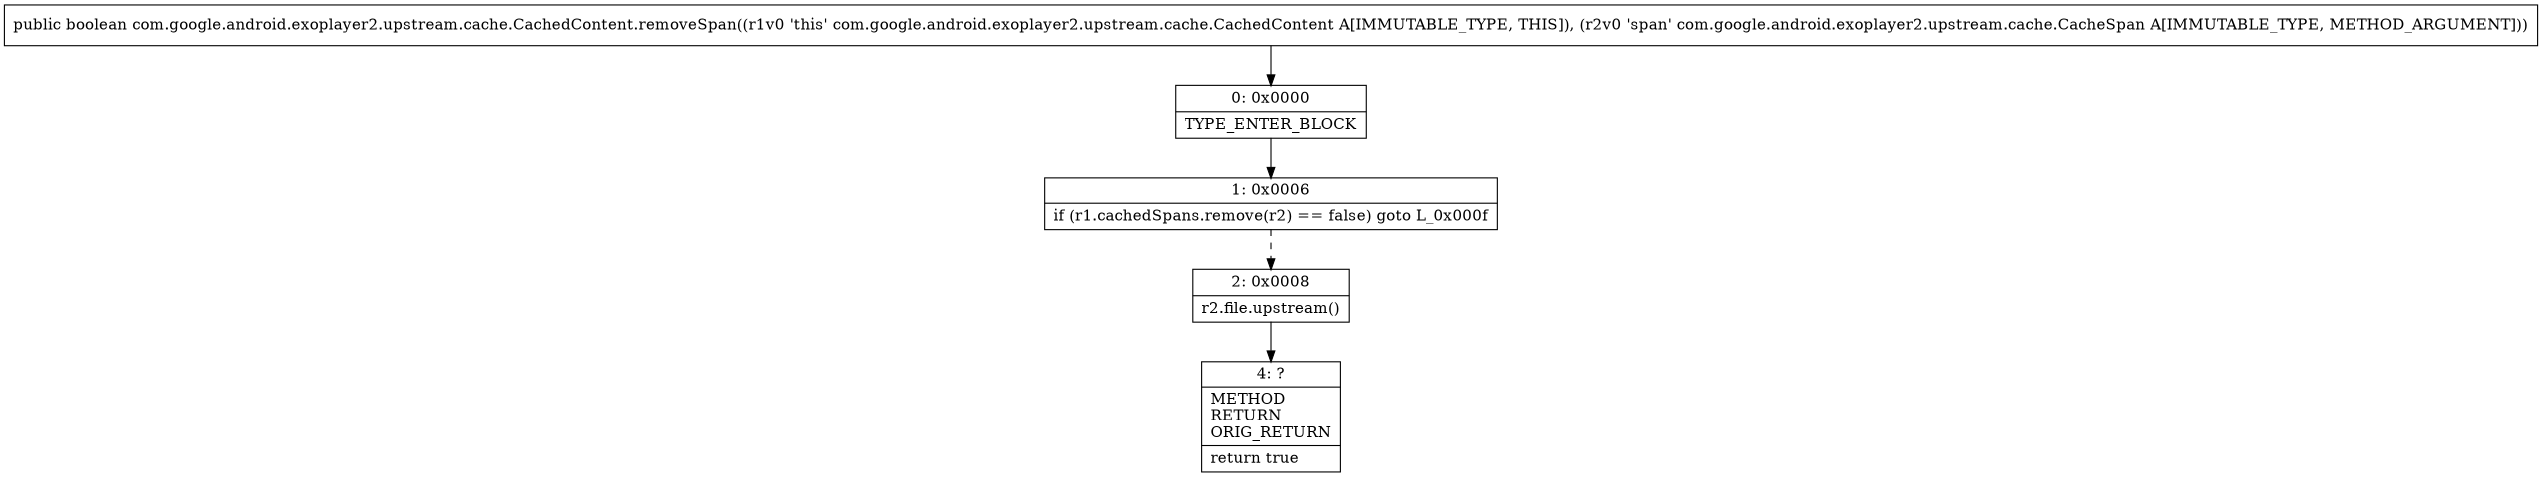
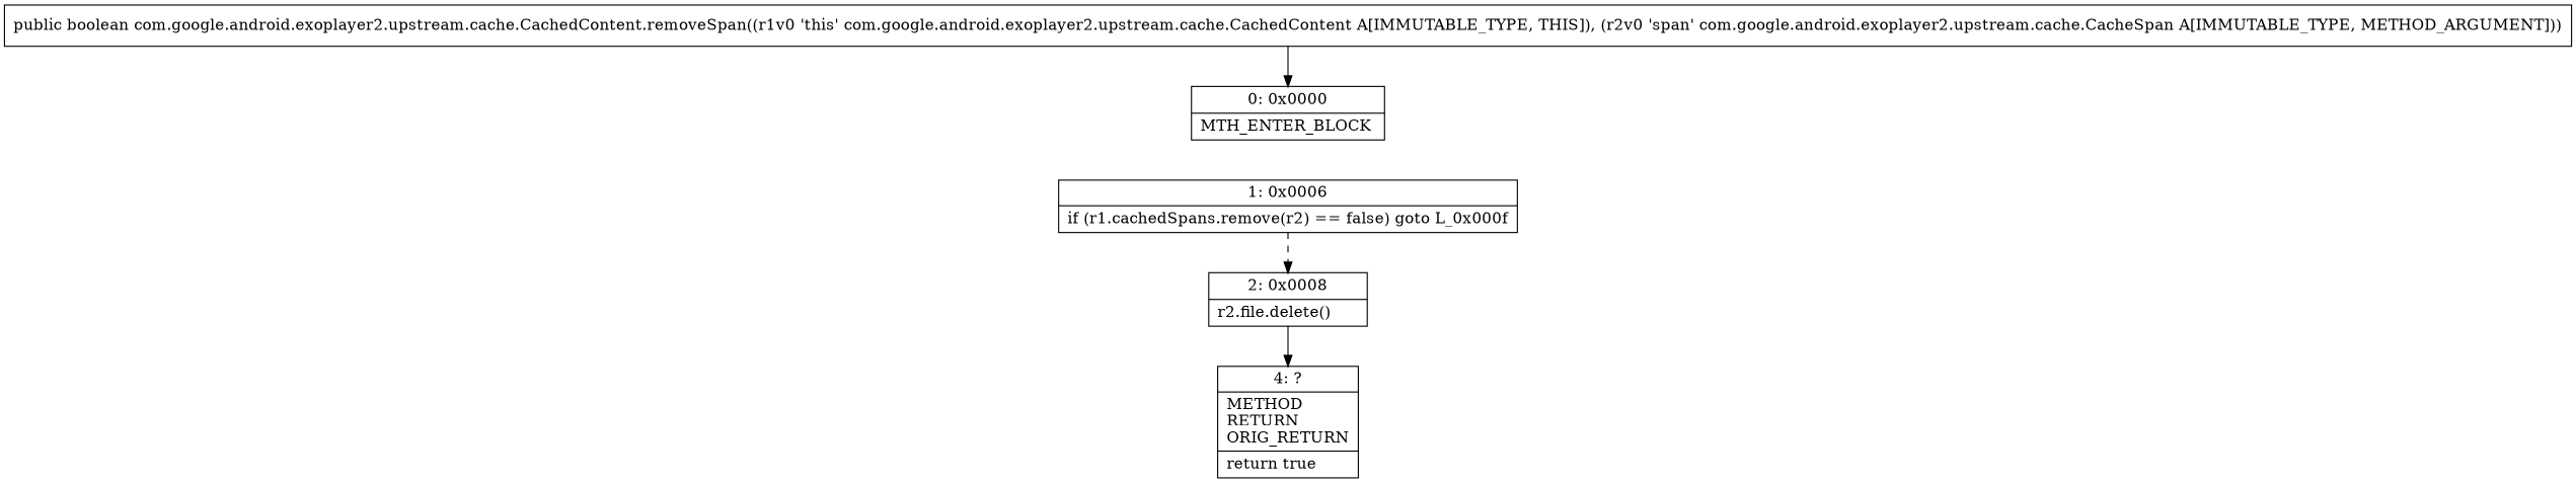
  digraph {
    node [shape=record]
-   n1 [label="{0\:\ 0x0000|TYPE_ENTER_BLOCK\l}"]
+   n1 [label="{0\:\ 0x0000|MTH_ENTER_BLOCK\l}"]
    n2 [label="{1\:\ 0x0006|if (r1.cachedSpans.remove(r2) == false) goto L_0x000f\l}"]
-   n3 [label="{2\:\ 0x0008|r2.file.upstream()\l}"]
+   n3 [label="{2\:\ 0x0008|r2.file.delete()\l}"]
    n4 [label="{4\:\ ?|METHOD\lRETURN\lORIG_RETURN\l|return true\l}"]
    n5 [label="{public boolean com.google.android.exoplayer2.upstream.cache.CachedContent.removeSpan((r1v0 'this' com.google.android.exoplayer2.upstream.cache.CachedContent A[IMMUTABLE_TYPE, THIS]), (r2v0 'span' com.google.android.exoplayer2.upstream.cache.CacheSpan A[IMMUTABLE_TYPE, METHOD_ARGUMENT])) }"]
-   n1 -> n2
    n2 -> n3 [style=dashed]
    n3 -> n4
    n5 -> n1
  }
